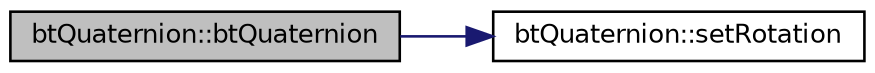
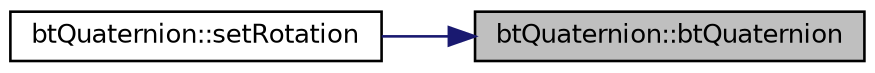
  digraph {
    rankdir=LR
    node [color=black fontname=Helvetica fontsize=10 shape=record style=filled]
    n1 [fillcolor=grey75 fontcolor=black height=0.2 label="btQuaternion::btQuaternion" width=0.4]
    n2 [fillcolor=white height=0.2 label="btQuaternion::setRotation" width=0.4]
-   n1 -> n2 [color=midnightblue fontname=Helvetica fontsize=10 labelfontname=Helvetica labelfontsize=10 style=solid]
+   n2 -> n1 [color=midnightblue fontname=Helvetica fontsize=10 labelfontname=Helvetica labelfontsize=10 style=solid]
  }
